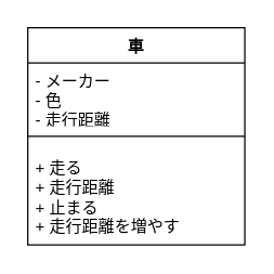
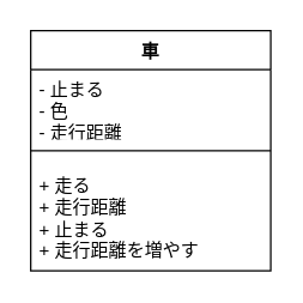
  <mxCell id="0" />
  <mxCell id="1" parent="0" />
  <mxCell id="2" value="車" style="swimlane;fontStyle=1;align=center;verticalAlign=top;childLayout=stackLayout;horizontal=1;startSize=26;horizontalStack=0;resizeParent=1;resizeParentMax=0;resizeLast=0;collapsible=1;marginBottom=0;whiteSpace=wrap;html=1;" vertex="1" parent="1"><mxGeometry x="20" y="20" width="160" height="160" as="geometry" /></mxCell>
- <mxCell id="3" value="- メーカー&lt;div&gt;- 色&lt;/div&gt;&lt;div&gt;- 走行距離&lt;/div&gt;" style="text;strokeColor=none;fillColor=none;align=left;verticalAlign=top;spacingLeft=4;spacingRight=4;overflow=hidden;rotatable=0;points=[[0,0.5],[1,0.5]];portConstraint=eastwest;whiteSpace=wrap;html=1;" vertex="1" parent="2"><mxGeometry y="26" width="160" height="44" as="geometry" /></mxCell>
+ <mxCell id="3" value="- 止まる&lt;div&gt;- 色&lt;/div&gt;&lt;div&gt;- 走行距離&lt;/div&gt;" style="text;strokeColor=none;fillColor=none;align=left;verticalAlign=top;spacingLeft=4;spacingRight=4;overflow=hidden;rotatable=0;points=[[0,0.5],[1,0.5]];portConstraint=eastwest;whiteSpace=wrap;html=1;" vertex="1" parent="2"><mxGeometry y="26" width="160" height="44" as="geometry" /></mxCell>
  <mxCell id="4" value="" style="line;strokeWidth=1;fillColor=none;align=left;verticalAlign=middle;spacingTop=-1;spacingLeft=3;spacingRight=3;rotatable=0;labelPosition=right;points=[];portConstraint=eastwest;strokeColor=inherit;" vertex="1" parent="2"><mxGeometry y="70" width="160" height="20" as="geometry" /></mxCell>
  <mxCell id="5" value="+ 走る&lt;div&gt;+ 走行距離&lt;/div&gt;&lt;div&gt;+ 止まる&lt;/div&gt;&lt;div&gt;+ 走行距離を増やす&lt;/div&gt;" style="text;strokeColor=none;fillColor=none;align=left;verticalAlign=top;spacingLeft=4;spacingRight=4;overflow=hidden;rotatable=0;points=[[0,0.5],[1,0.5]];portConstraint=eastwest;whiteSpace=wrap;html=1;" vertex="1" parent="2"><mxGeometry y="90" width="160" height="70" as="geometry" /></mxCell>
